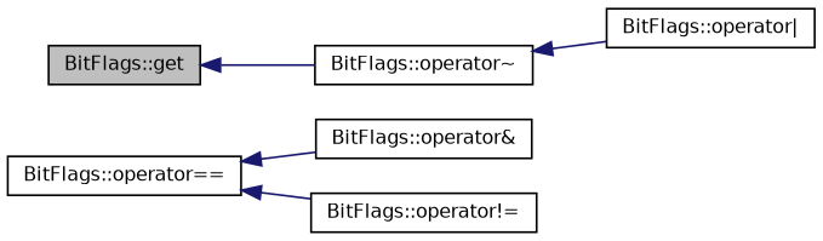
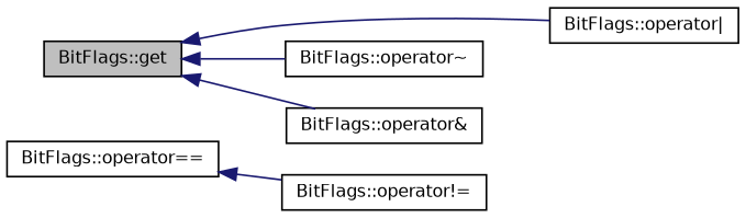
  digraph {
    rankdir=LR
    node [color=black fillcolor=white fontname=Helvetica fontsize=10 shape=record style=filled]
    edge [color=midnightblue dir=back fontname=Helvetica fontsize=10 labelfontname=Helvetica labelfontsize=10 style=solid]
    n1 [fillcolor=grey75 fontcolor=black height=0.2 label="BitFlags::get" width=0.4]
    n2 [height=0.2 label="BitFlags::operator&" width=0.4]
    n3 [height=0.2 label="BitFlags::operator\|" width=0.4]
    n4 [height=0.2 label="BitFlags::operator~" width=0.4]
    n5 [height=0.2 label="BitFlags::operator==" width=0.4]
    n6 [height=0.2 label="BitFlags::operator!=" width=0.4]
-   n5 -> n2
-   n4 -> n3
+   n1 -> n2
+   n1 -> n3
    n1 -> n4
    n5 -> n6
  }
